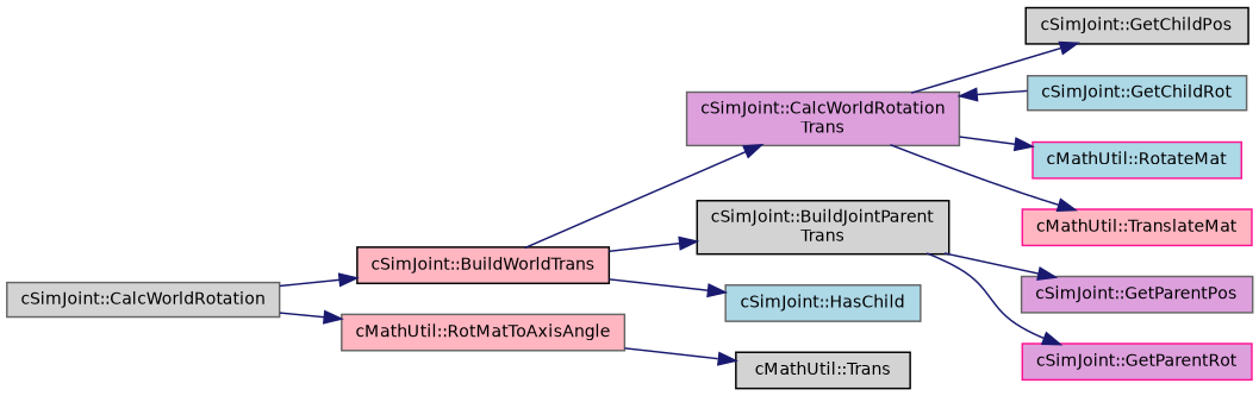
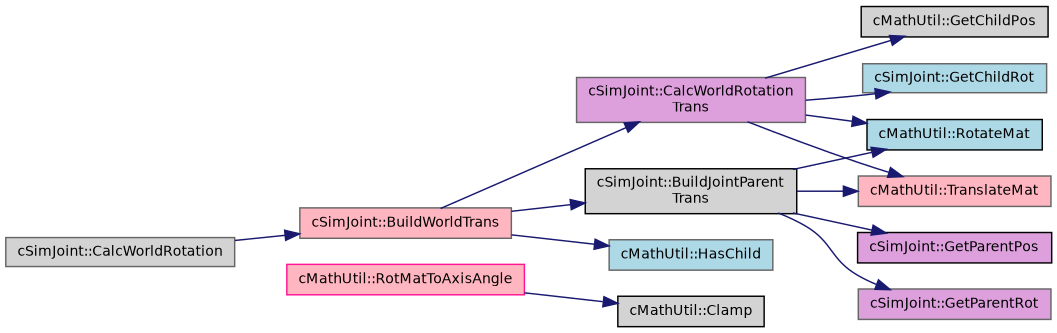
  digraph {
    rankdir=LR
    node [color=gray40 fillcolor=lightgrey fontname=Helvetica fontsize=10 shape=record style=filled]
    edge [color=midnightblue fontname=Helvetica fontsize=10 labelfontname=Helvetica labelfontsize=10 style=solid]
    n1 [fontcolor=black height=0.2 label="cSimJoint::CalcWorldRotation" width=0.4]
-   n2 [color=black fillcolor=lightpink height=0.2 label="cSimJoint::BuildWorldTrans" width=0.4]
-   n3 [fillcolor=lightpink height=0.2 label="cMathUtil::RotMatToAxisAngle" width=0.4]
+   n2 [fillcolor=lightpink height=0.2 label="cSimJoint::BuildWorldTrans" width=0.4]
+   n3 [color=deeppink fillcolor=lightpink height=0.2 label="cMathUtil::RotMatToAxisAngle" width=0.4]
    n4 [fillcolor=plum height=0.2 label="cSimJoint::CalcWorldRotation\lTrans" width=0.4]
    n5 [color=black height=0.2 label="cSimJoint::BuildJointParent\lTrans" width=0.4]
-   n6 [fillcolor=lightblue height=0.2 label="cSimJoint::HasChild" width=0.4]
-   n7 [color=black height=0.2 label="cMathUtil::Trans" width=0.4]
-   n8 [color=black height=0.2 label="cSimJoint::GetChildPos" width=0.4]
+   n6 [fillcolor=lightblue height=0.2 label="cMathUtil::HasChild" width=0.4]
+   n7 [color=black height=0.2 label="cMathUtil::Clamp" width=0.4]
+   n8 [color=black height=0.2 label="cMathUtil::GetChildPos" width=0.4]
    n9 [fillcolor=lightblue height=0.2 label="cSimJoint::GetChildRot" width=0.4]
-   n10 [color=deeppink fillcolor=lightblue height=0.2 label="cMathUtil::RotateMat" width=0.4]
-   n11 [color=deeppink fillcolor=lightpink height=0.2 label="cMathUtil::TranslateMat" width=0.4]
-   n12 [fillcolor=plum height=0.2 label="cSimJoint::GetParentPos" width=0.4]
-   n13 [color=deeppink fillcolor=plum height=0.2 label="cSimJoint::GetParentRot" width=0.4]
+   n10 [color=black fillcolor=lightblue height=0.2 label="cMathUtil::RotateMat" width=0.4]
+   n11 [fillcolor=lightpink height=0.2 label="cMathUtil::TranslateMat" width=0.4]
+   n12 [color=black fillcolor=plum height=0.2 label="cSimJoint::GetParentPos" width=0.4]
+   n13 [fillcolor=plum height=0.2 label="cSimJoint::GetParentRot" width=0.4]
    n1 -> n2
-   n1 -> n3
    n2 -> n4
    n2 -> n5
    n2 -> n6
    n3 -> n7
    n4 -> n8
-   n9 -> n4
+   n4 -> n9
    n4 -> n10
    n4 -> n11
+   n5 -> n10
+   n5 -> n11
    n5 -> n12
    n5 -> n13
  }
